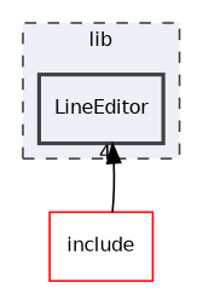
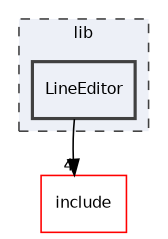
  digraph {
    compound=true
    node [fillcolor="#edf0f7" fontname=Helvetica fontsize=10 shape=box]
    n1 [color=grey25 label=LineEditor style="filled,bold,"]
    n2 [color=red label=include]
    subgraph cluster_1 {
      bgcolor="#edf0f7"
      fontname=Helvetica
      fontsize=10
      label=lib
      pencolor=grey25
      style="filled,dashed,"
      n1
    }
-   n2 -> n1 [fontname=Helvetica fontsize=10 headlabel=4 labeldistance=1.5 labelfontname=Helvetica labelfontsize=10]
+   n1 -> n2 [fontname=Helvetica fontsize=10 headlabel=4 labeldistance=1.5 labelfontname=Helvetica labelfontsize=10]
  }
